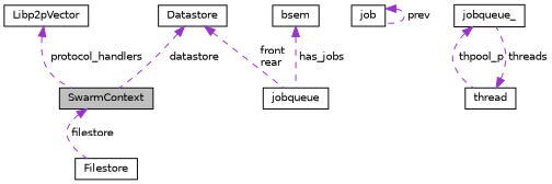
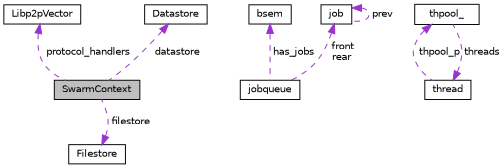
  digraph {
    node [color=black fillcolor=white fontname=Helvetica fontsize=10 shape=record style=filled]
    edge [color=darkorchid3 dir=back fontname=Helvetica fontsize=10 labelfontname=Helvetica labelfontsize=10 style=dashed]
    n1 [fillcolor=grey75 fontcolor=black height=0.2 label=SwarmContext width=0.4]
    n2 [height=0.2 label=Libp2pVector width=0.4]
    n3 [height=0.2 label=Filestore width=0.4]
-   n4 [height=0.2 label=jobqueue_ width=0.4]
+   n4 [height=0.2 label=thpool_ width=0.4]
    n5 [height=0.2 label=thread width=0.4]
    n6 [height=0.2 label=jobqueue width=0.4]
    n7 [height=0.2 label=bsem width=0.4]
    n8 [height=0.2 label=job width=0.4]
    n9 [height=0.2 label=Datastore width=0.4]
    n2 -> n1 [label=" protocol_handlers"]
-   n1 -> n3 [label=" filestore"]
+   n3 -> n1 [label=" filestore"]
    n4 -> n5 [label=" thpool_p"]
    n5 -> n4 [label=" threads"]
    n7 -> n6 [label=" has_jobs"]
-   n9 -> n6 [label=" front\nrear"]
+   n8 -> n6 [label=" front\nrear"]
    n8 -> n8 [label=" prev"]
    n9 -> n1 [label=" datastore"]
  }
